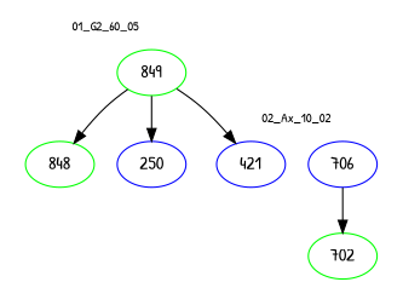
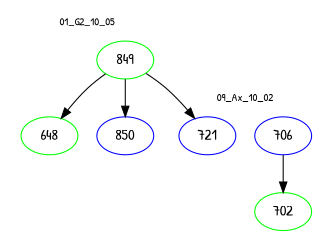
  digraph {
    fontname="Patrick Hand"
    node [color=blue fontname="Patrick Hand"]
    edge [color=black fontname="Patrick Hand"]
    n1 [label=706]
    n2 [color=green label=702]
-   n3 [label=421]
+   n3 [label=721]
    n4 [color=green label=849]
-   n5 [color=green label=848]
-   n6 [label=250]
+   n5 [color=green label=648]
+   n6 [label=850]
    subgraph cluster_1 {
      color=white
      fontsize=10
-     label="02_Ax_10_02"
+     label="09_Ax_10_02"
      n1
      n2
      n3
    }
    subgraph cluster_2 {
      color=white
      fontsize=10
-     label="01_G2_60_05"
+     label="01_G2_10_05"
      n4
      n5
      n6
    }
    n1 -> n2
    n4 -> n3
    n4 -> n5
    n4 -> n6
  }
